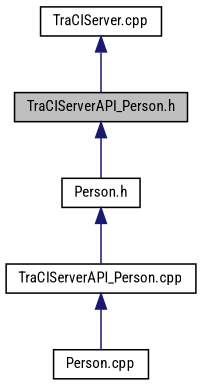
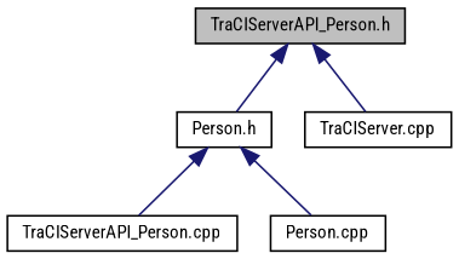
  digraph {
    fontname="Roboto Condensed"
    node [color=black fillcolor=white fontname="Roboto Condensed" fontsize=10 shape=record style=filled]
    edge [color=midnightblue dir=back fontname="Roboto Condensed" fontsize=10 labelfontname=Helvetica labelfontsize=10 style=solid]
    n1 [fillcolor=grey75 fontcolor=black height=0.2 label="TraCIServerAPI_Person.h" width=0.4]
    n2 [height=0.2 label="Person.h" width=0.4]
    n3 [height=0.2 label="TraCIServer.cpp" width=0.4]
    n4 [height=0.2 label="TraCIServerAPI_Person.cpp" width=0.4]
    n5 [height=0.2 label="Person.cpp" width=0.4]
    n1 -> n2
-   n3 -> n1
+   n1 -> n3
    n2 -> n4
-   n4 -> n5
+   n2 -> n5
  }
